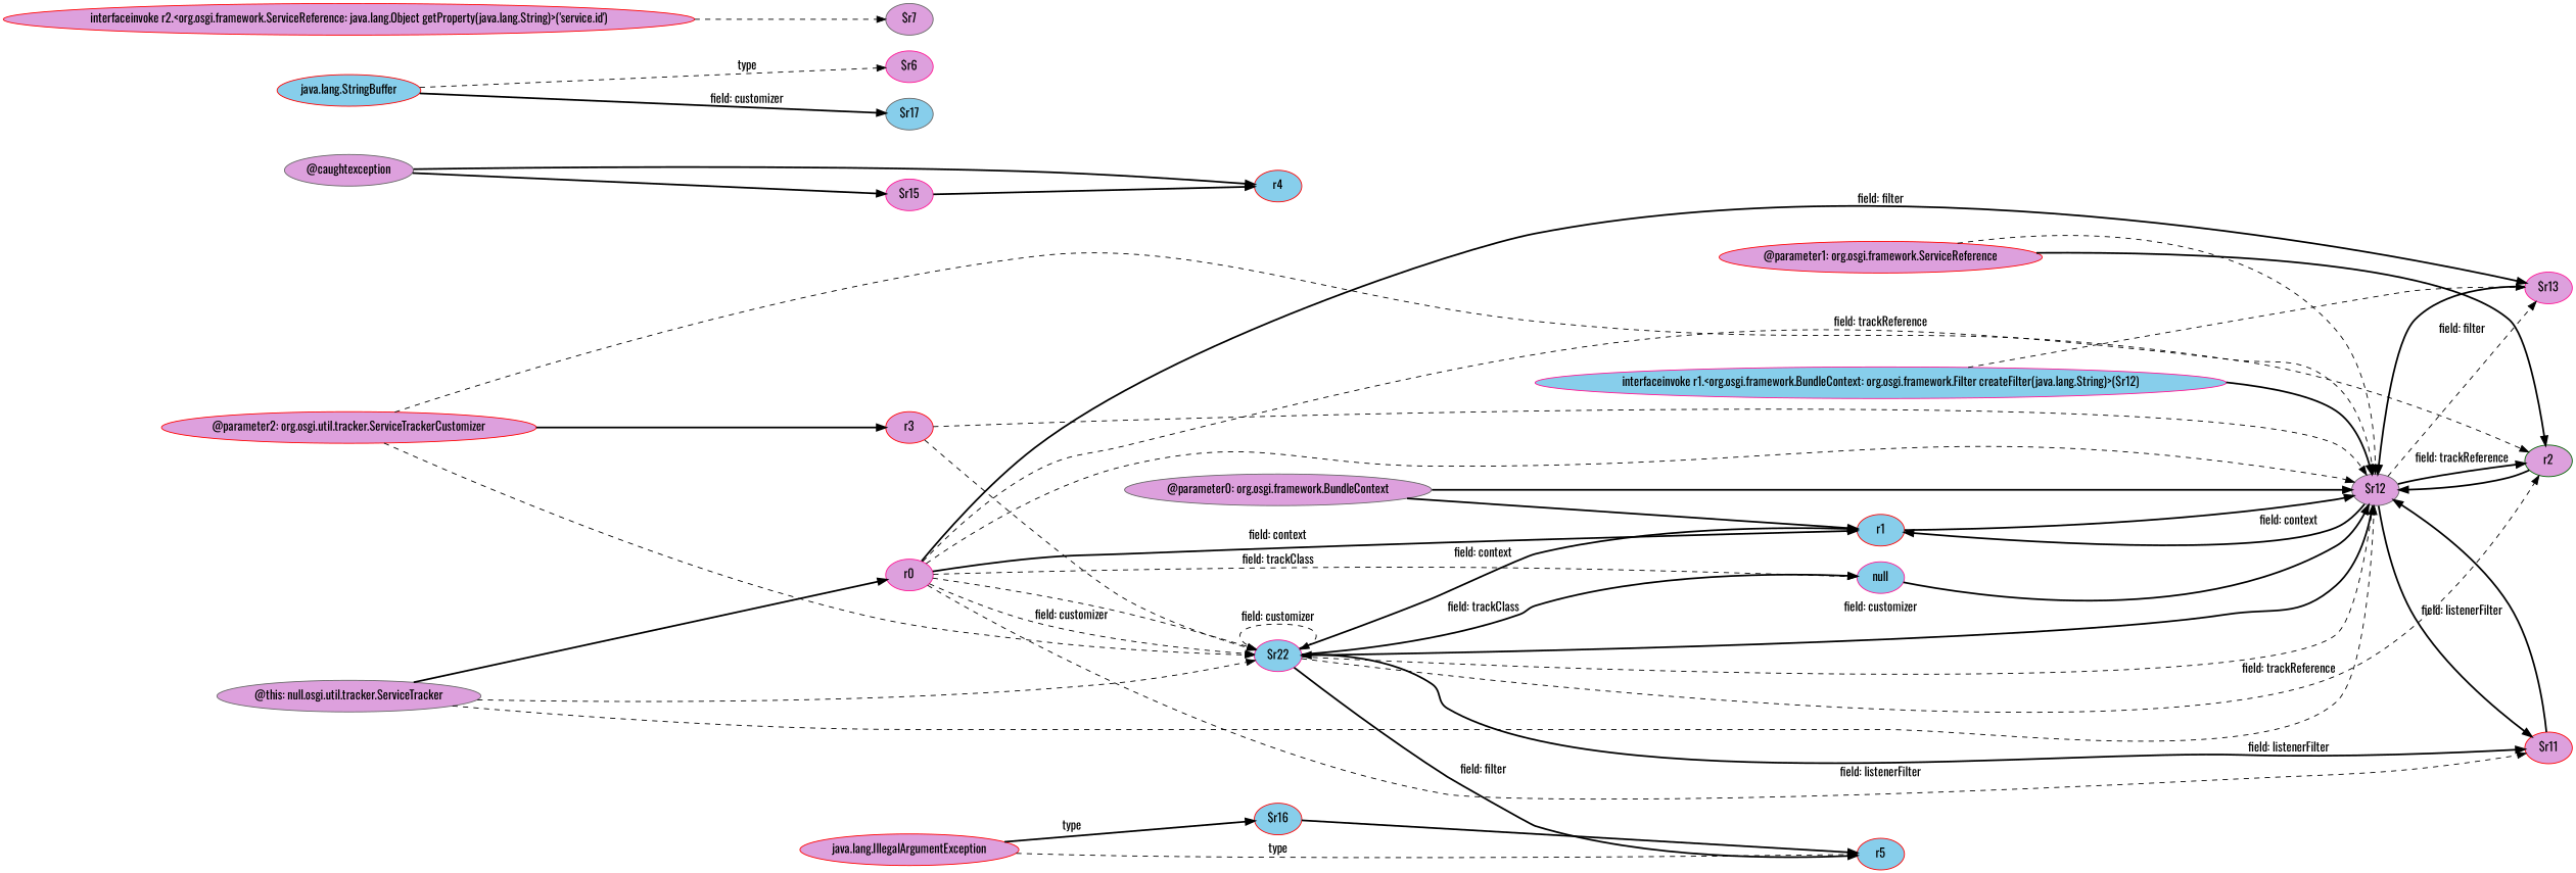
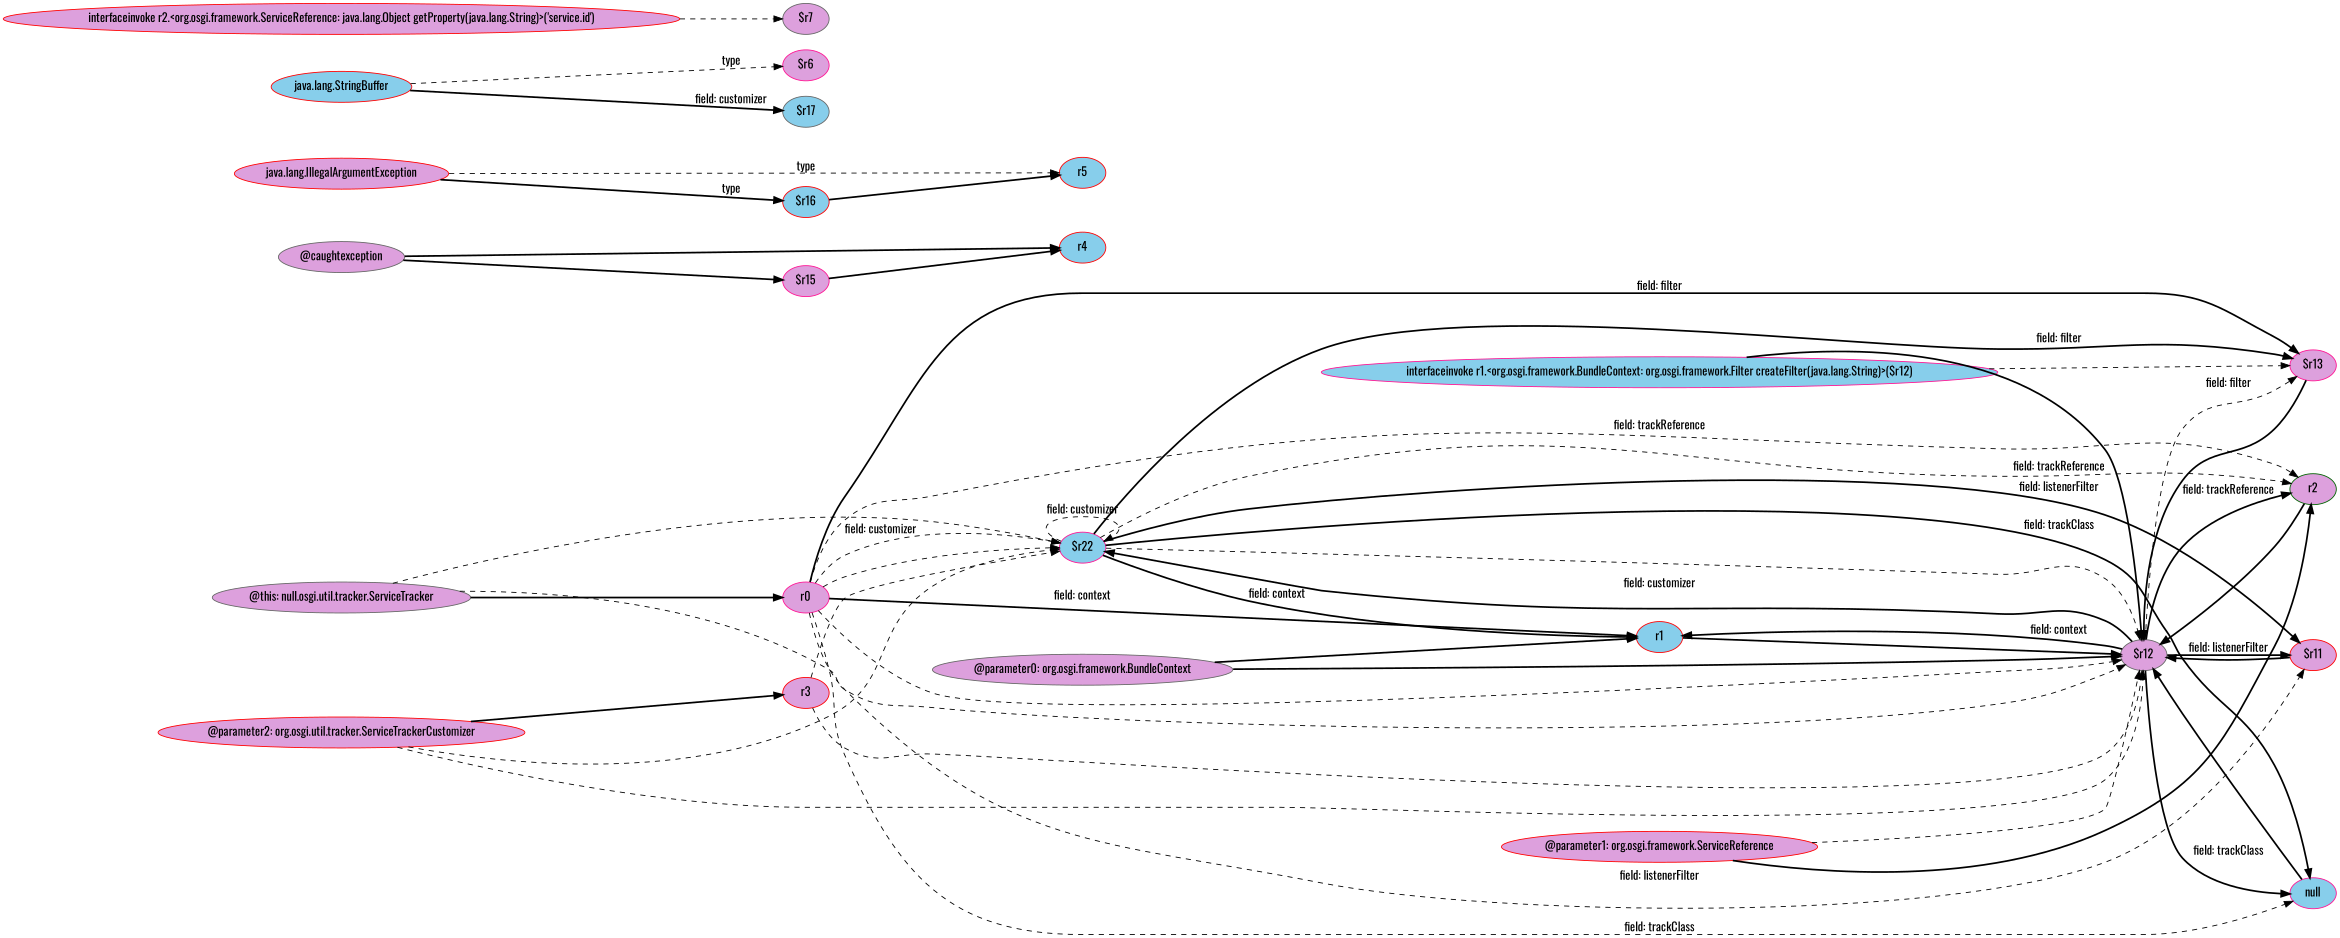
  digraph {
    fontname=Oswald
    rankdir=LR
    node [color=red fillcolor=plum fontname=Oswald style=filled]
    edge [fontname=Oswald style=bold]
    n1 [color=deeppink label=r0]
    n2 [color=deeppink fillcolor=skyblue label="$r22"]
    n3 [fillcolor=skyblue label=r1]
    n4 [color=deeppink fillcolor=skyblue label=null]
    n5 [color=gray40 label="$r12"]
    n6 [color=deeppink label="$r13"]
    n7 [color=darkgreen label=r2]
    n8 [label="$r11"]
    n9 [color=gray40 label="@this: null.osgi.util.tracker.ServiceTracker"]
    n10 [label=r3]
    n11 [color=gray40 label="@parameter0: org.osgi.framework.BundleContext"]
    n12 [color=gray40 label="@caughtexception"]
    n13 [fillcolor=skyblue label=r4]
    n14 [color=deeppink label="$r15"]
    n15 [label="java.lang.IllegalArgumentException"]
    n16 [fillcolor=skyblue label=r5]
    n17 [fillcolor=skyblue label="$r16"]
    n18 [color=deeppink fillcolor=skyblue label="interfaceinvoke r1.<org.osgi.framework.BundleContext: org.osgi.framework.Filter createFilter(java.lang.String)>($r12)"]
    n19 [fillcolor=skyblue label="java.lang.StringBuffer"]
    n20 [color=deeppink label="$r6"]
    n21 [color=gray40 fillcolor=skyblue label="$r17"]
    n22 [label="interfaceinvoke r2.<org.osgi.framework.ServiceReference: java.lang.Object getProperty(java.lang.String)>('service.id')"]
    n23 [color=gray40 label="$r7"]
    n24 [label="@parameter2: org.osgi.util.tracker.ServiceTrackerCustomizer"]
    n25 [label="@parameter1: org.osgi.framework.ServiceReference"]
    n1 -> n2 [label="field: customizer" style=dashed]
    n1 -> n2 [style=dashed]
    n1 -> n3 [label="field: context"]
    n1 -> n4 [label="field: trackClass" style=dashed]
    n1 -> n5 [style=dashed]
    n1 -> n6 [label="field: filter"]
    n1 -> n7 [label="field: trackReference" style=dashed]
    n1 -> n8 [label="field: listenerFilter" style=dashed]
    n2 -> n2 [label="field: customizer" style=dashed]
    n2 -> n3 [label="field: context"]
    n2 -> n4 [label="field: trackClass"]
    n2 -> n5 [style=dashed]
-   n2 -> n16 [label="field: filter"]
+   n2 -> n6 [label="field: filter"]
    n2 -> n7 [label="field: trackReference" style=dashed]
    n2 -> n8 [label="field: listenerFilter"]
    n3 -> n5
    n4 -> n5
    n5 -> n2 [label="field: customizer"]
    n5 -> n3 [label="field: context"]
+   n5 -> n4 [label="field: trackClass"]
    n5 -> n6 [label="field: filter" style=dashed]
    n5 -> n7 [label="field: trackReference"]
    n5 -> n8 [label="field: listenerFilter"]
    n6 -> n5
    n7 -> n5
    n8 -> n5
    n9 -> n1
    n9 -> n2 [style=dashed]
    n9 -> n5 [style=dashed]
    n10 -> n2 [style=dashed]
    n10 -> n5 [style=dashed]
    n11 -> n3
    n11 -> n5
    n12 -> n13
    n12 -> n14
    n14 -> n13
    n15 -> n16 [label=type style=dashed]
    n15 -> n17 [label=type]
    n17 -> n16
    n18 -> n5
    n18 -> n6 [style=dashed]
    n19 -> n20 [label=type style=dashed]
    n19 -> n21 [label="field: customizer"]
    n22 -> n23 [style=dashed]
    n24 -> n2 [style=dashed]
    n24 -> n5 [style=dashed]
    n24 -> n10
    n25 -> n5 [style=dashed]
    n25 -> n7
  }
